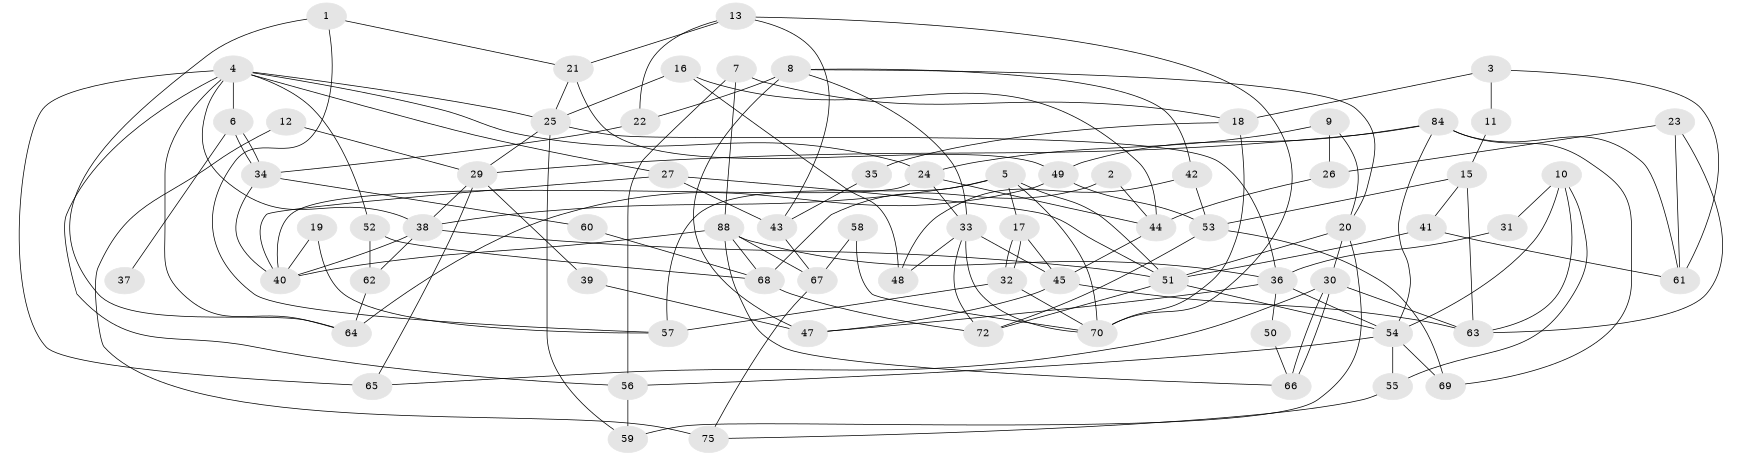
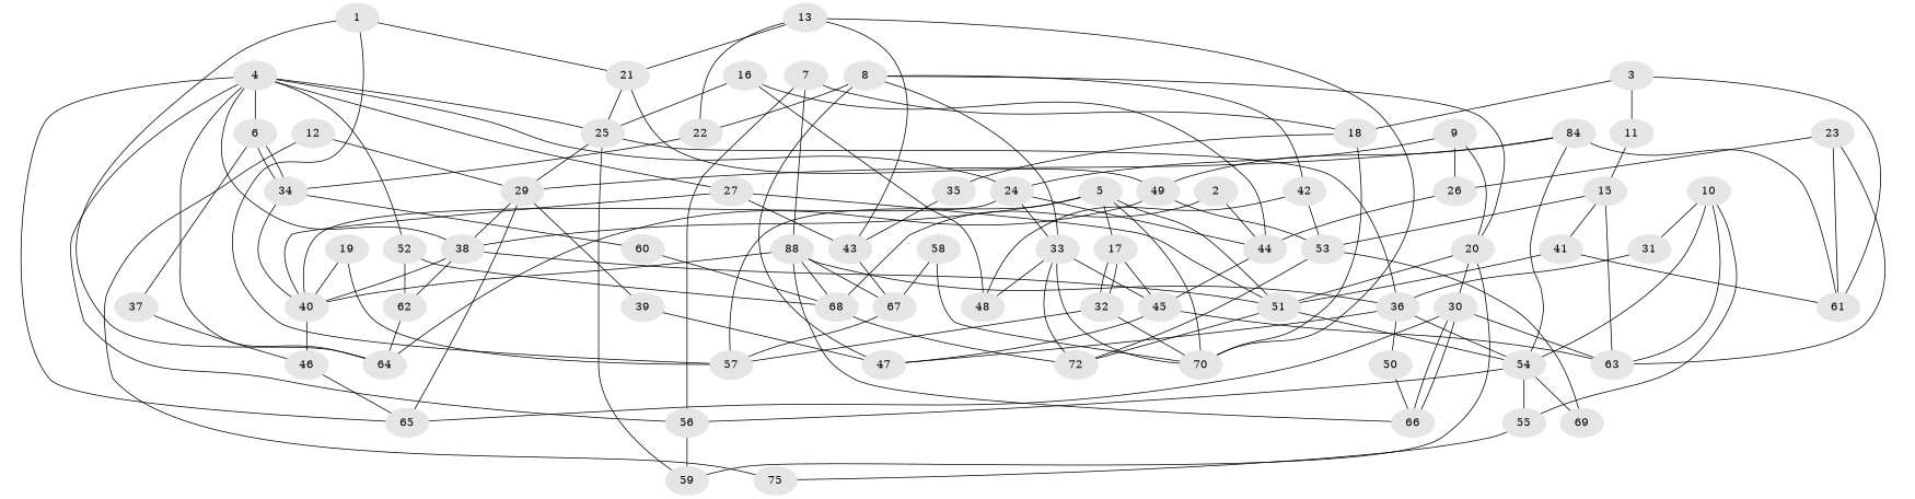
  graph {
    node [color=gray90 style=filled]
    1
    21
    57
    64
    25
    49
    2
    44
    68
    45
    72
    3
    11
    18
    61
    15
    70
    35
    4
    6
    24
    27
    38
    52
    56
    65
    34
    37
    33
    40
    29
    59
    36
    51
    43
    62
    5
    17
    32
    54
    60
+   46
    7
    n44 [label=88]
    66
    67
    8
    20
    22
    42
    47
    30
    48
    53
    9
    26
    10
    31
    55
    63
    69
    n62 [label=75]
    41
    12
    39
    13
    n67 [label=84]
    16
    19
    23
    50
    58
    1 -- 21
    1 -- 57
    1 -- 64
    21 -- 25
    21 -- 49
    25 -- 29
    25 -- 59
    25 -- 36
    49 -- 64
    49 -- 53
    2 -- 44
    2 -- 68
    44 -- 45
    68 -- 72
    45 -- 47
    45 -- 63
    3 -- 11
    3 -- 18
    3 -- 61
    11 -- 15
    18 -- 70
    18 -- 35
    15 -- 53
    15 -- 63
    15 -- 41
    35 -- 43
    4 -- 64
    4 -- 25
    4 -- 6
    4 -- 24
    4 -- 27
    4 -- 38
    4 -- 52
    4 -- 56
    4 -- 65
    6 -- 34
    6 -- 34
    6 -- 37
    24 -- 44
    24 -- 33
    24 -- 40
    27 -- 40
    27 -- 51
    27 -- 43
    38 -- 40
    38 -- 51
    38 -- 62
    52 -- 68
    52 -- 62
    56 -- 59
    34 -- 40
    34 -- 60
+   37 -- 46
    33 -- 45
    33 -- 72
    33 -- 70
    33 -- 48
+   40 -- 46
    29 -- 38
    29 -- 65
    29 -- 39
    36 -- 54
    36 -- 47
    36 -- 50
    51 -- 72
    51 -- 54
    43 -- 67
    62 -- 64
    5 -- 57
    5 -- 70
    5 -- 38
    5 -- 51
    5 -- 17
    17 -- 45
    17 -- 32
    17 -- 32
    32 -- 57
    32 -- 70
    54 -- 56
    54 -- 55
    54 -- 69
    60 -- 68
+   46 -- 65
    7 -- 18
    7 -- 56
    7 -- n44
    n44 -- 68
    n44 -- 40
    n44 -- 36
    n44 -- 66
    n44 -- 67
-   67 -- n62
+   67 -- 57
    8 -- 33
    8 -- 20
    8 -- 22
    8 -- 42
    8 -- 47
    20 -- 59
    20 -- 51
    20 -- 30
    22 -- 34
    42 -- 48
    42 -- 53
    30 -- 65
    30 -- 66
    30 -- 66
    30 -- 63
    53 -- 72
    53 -- 69
    9 -- 24
    9 -- 20
    9 -- 26
    26 -- 44
    10 -- 54
    10 -- 31
    10 -- 55
    10 -- 63
    31 -- 36
    55 -- n62
    41 -- 61
    41 -- 51
    12 -- 29
    12 -- n62
    39 -- 47
    13 -- 21
    13 -- 70
    13 -- 43
    13 -- 22
    n67 -- 49
    n67 -- 61
    n67 -- 29
    n67 -- 54
-   n67 -- 69
    16 -- 25
    16 -- 44
    16 -- 48
    19 -- 57
    19 -- 40
    23 -- 61
    23 -- 26
    23 -- 63
    50 -- 66
    58 -- 70
    58 -- 67
  }
